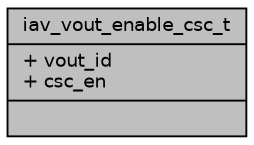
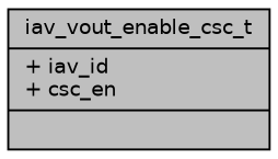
  digraph {
-   n1 [color=black fillcolor=grey75 fontcolor=black fontname=Helvetica fontsize=10 height=0.2 label="{iav_vout_enable_csc_t\n|+ vout_id\l+ csc_en\l|}" shape=record style=filled width=0.4]
+   n1 [color=black fillcolor=grey75 fontcolor=black fontname=Helvetica fontsize=10 height=0.2 label="{iav_vout_enable_csc_t\n|+ iav_id\l+ csc_en\l|}" shape=record style=filled width=0.4]
  }
